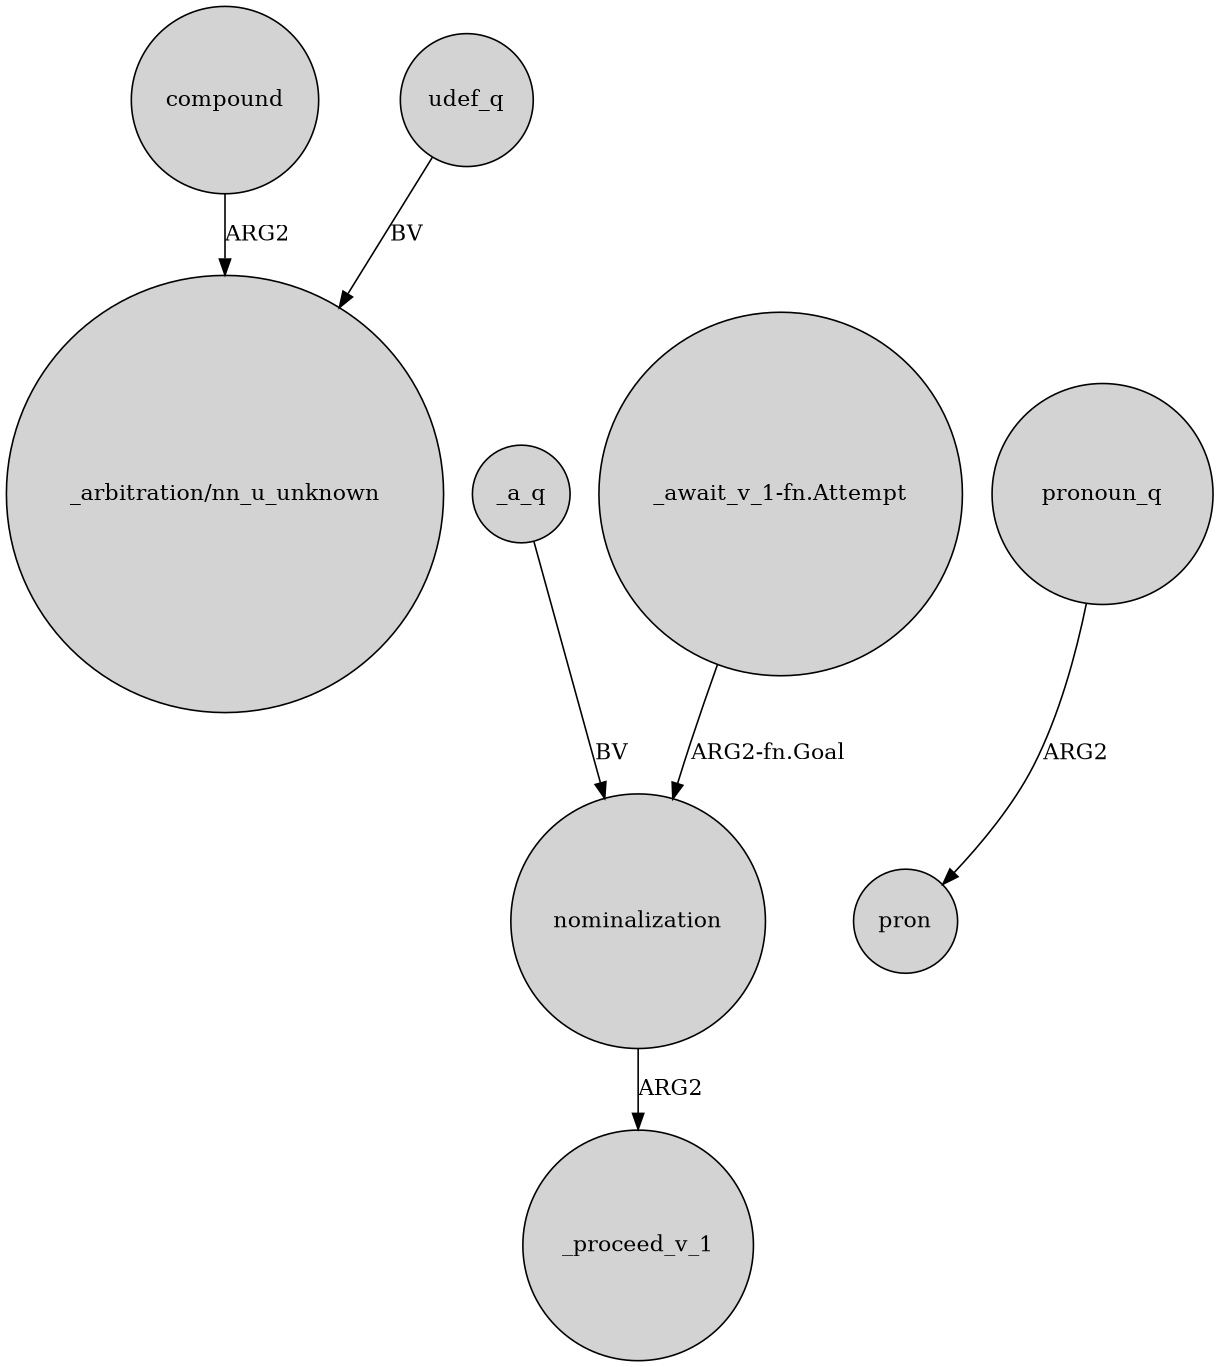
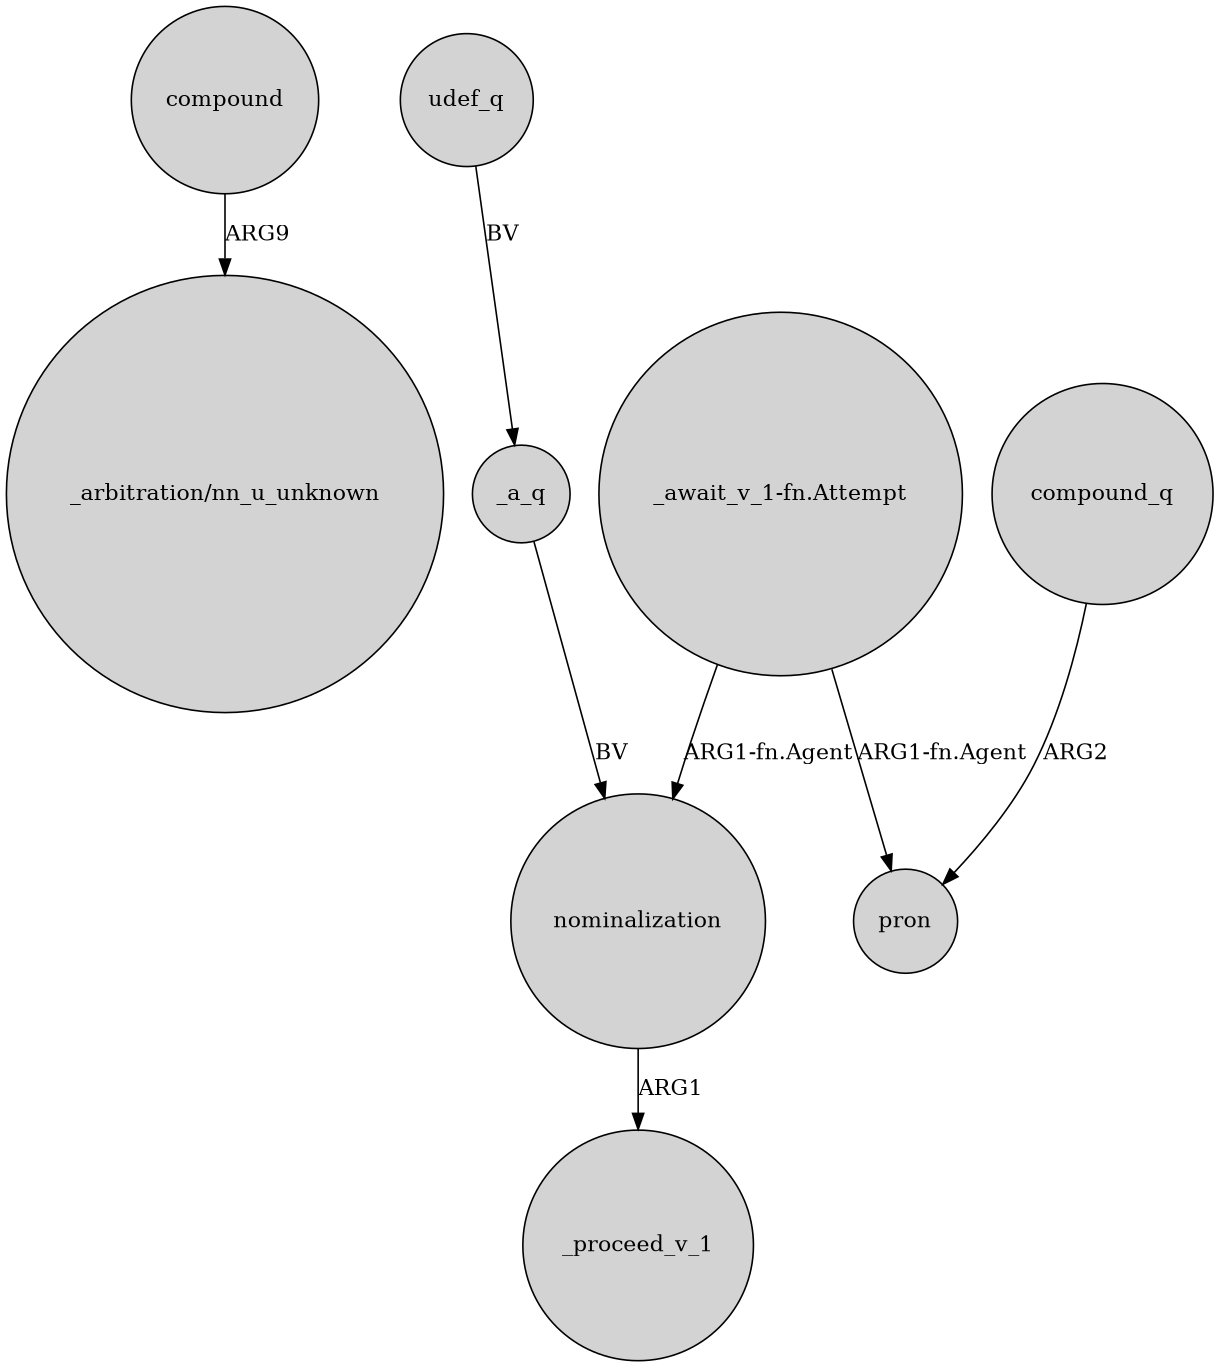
  digraph {
    node [shape=circle style=filled]
    compound
    "_arbitration/nn_u_unknown"
    nominalization
    _proceed_v_1
    _a_q
    "_await_v_1-fn.Attempt"
    pron
-   pronoun_q
+   pronoun_q [label=compound_q]
    udef_q
-   compound -> "_arbitration/nn_u_unknown" [label=ARG2]
-   nominalization -> _proceed_v_1 [label=ARG2]
+   compound -> "_arbitration/nn_u_unknown" [label=ARG9]
+   nominalization -> _proceed_v_1 [label=ARG1]
    _a_q -> nominalization [label=BV]
-   "_await_v_1-fn.Attempt" -> nominalization [label="ARG2-fn.Goal"]
+   "_await_v_1-fn.Attempt" -> nominalization [label="ARG1-fn.Agent"]
+   "_await_v_1-fn.Attempt" -> pron [label="ARG1-fn.Agent"]
    pronoun_q -> pron [label=ARG2]
-   udef_q -> "_arbitration/nn_u_unknown" [label=BV]
+   udef_q -> _a_q [label=BV]
  }
